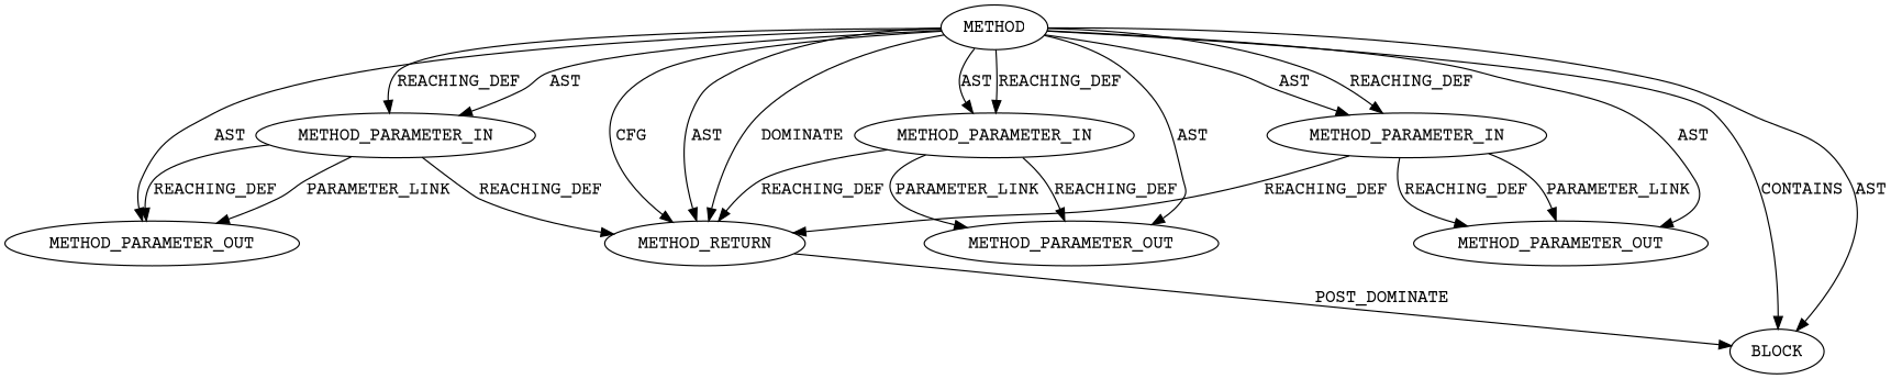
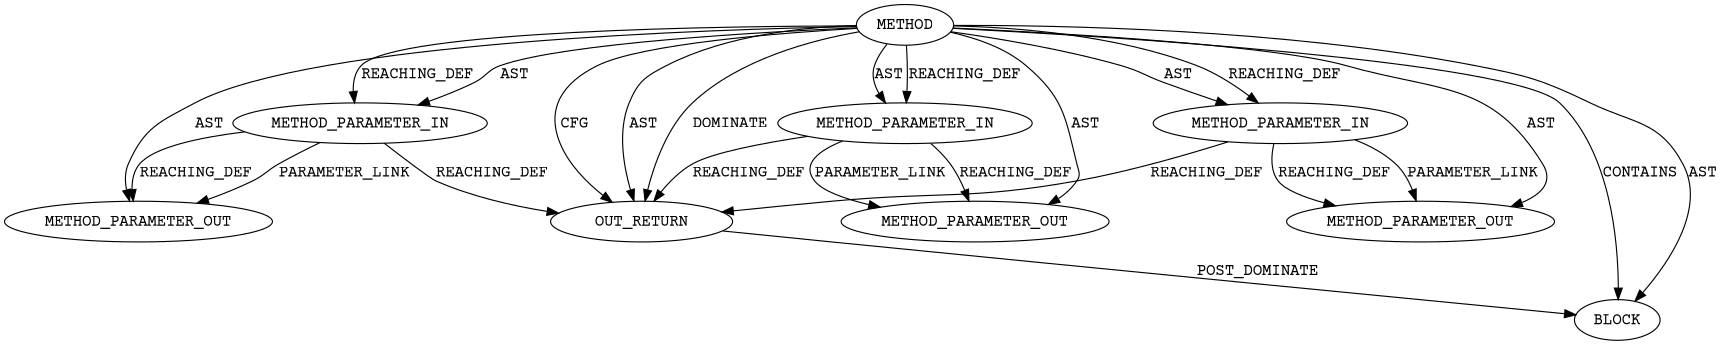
  digraph {
    fontname="Courier Prime"
    node [CODE=p3 EVALUATION_STRATEGY=BY_VALUE IS_VARIADIC=false ORDER=1 TYPE_FULL_NAME=ANY fontname="Courier Prime"]
    edge [fontname="Courier Prime"]
    n1 [INDEX=3 NAME=p3 ORDER=3 label=METHOD_PARAMETER_OUT]
    n2 [CODE=p1 INDEX=1 NAME=p1 label=METHOD_PARAMETER_OUT]
    n3 [INDEX=3 NAME=p3 ORDER=3 label=METHOD_PARAMETER_IN]
-   n4 [CODE=RET ORDER=2 label=METHOD_RETURN IS_VARIADIC=""]
+   n4 [CODE=RET ORDER=2 label=OUT_RETURN IS_VARIADIC=""]
    n5 [ARGUMENT_INDEX=1 CODE="<empty>" label=BLOCK EVALUATION_STRATEGY="" IS_VARIADIC=""]
    n6 [CODE=p2 INDEX=2 NAME=p2 ORDER=2 label=METHOD_PARAMETER_OUT]
    n7 [AST_PARENT_FULL_NAME="<global>" AST_PARENT_TYPE=NAMESPACE_BLOCK CODE="<empty>" FILENAME="<empty>" FULL_NAME=sk_msg_return_zero IS_EXTERNAL=true NAME=sk_msg_return_zero ORDER=0 label=METHOD EVALUATION_STRATEGY="" IS_VARIADIC="" TYPE_FULL_NAME=""]
    n8 [CODE=p2 INDEX=2 NAME=p2 ORDER=2 label=METHOD_PARAMETER_IN]
    n9 [CODE=p1 INDEX=1 NAME=p1 label=METHOD_PARAMETER_IN]
    n3 -> n1 [VARIABLE=p3 label=REACHING_DEF]
    n3 -> n1 [label=PARAMETER_LINK]
    n3 -> n4 [VARIABLE=p3 label=REACHING_DEF]
    n4 -> n5 [label=POST_DOMINATE]
    n7 -> n1 [label=AST]
    n7 -> n2 [label=AST]
    n7 -> n3 [label=REACHING_DEF]
    n7 -> n3 [label=AST]
    n7 -> n4 [label=CFG]
    n7 -> n4 [label=AST]
    n7 -> n4 [label=DOMINATE]
    n7 -> n5 [label=CONTAINS]
    n7 -> n5 [label=AST]
    n7 -> n6 [label=AST]
    n7 -> n8 [label=REACHING_DEF]
    n7 -> n8 [label=AST]
    n7 -> n9 [label=REACHING_DEF]
    n7 -> n9 [label=AST]
    n8 -> n4 [VARIABLE=p2 label=REACHING_DEF]
    n8 -> n6 [VARIABLE=p2 label=REACHING_DEF]
    n8 -> n6 [label=PARAMETER_LINK]
    n9 -> n2 [label=PARAMETER_LINK]
    n9 -> n2 [VARIABLE=p1 label=REACHING_DEF]
    n9 -> n4 [VARIABLE=p1 label=REACHING_DEF]
  }
